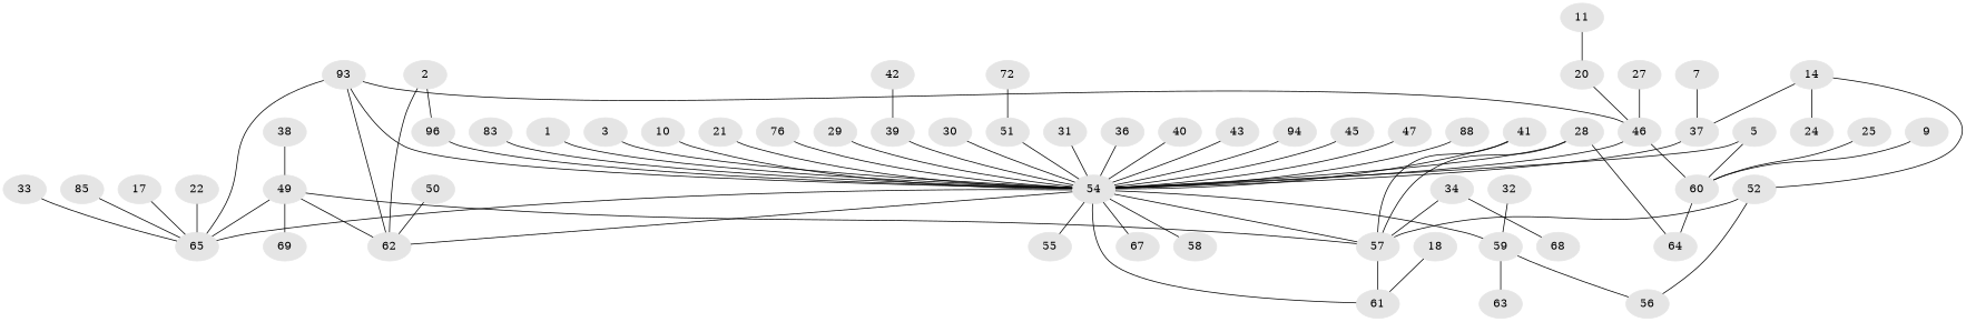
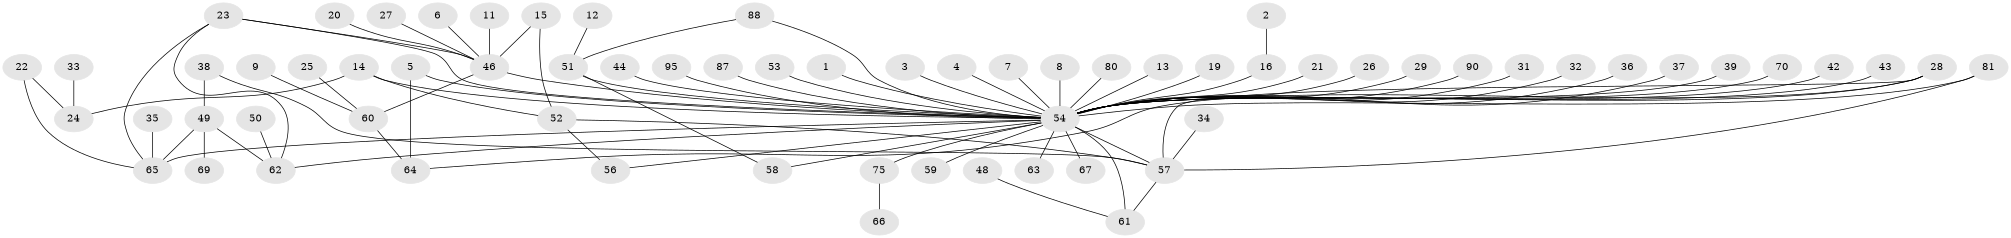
  graph {
    node [color=gray90 style=filled]
    edge [weight=1.0]
    1
    54
    62
    65
    61
    57
    58
    56
-   55
+   55 [label=75]
    59
    63
    67
    2
-   16 [label=96]
+   16
    3
+   4
    5
    64
+   6
    46
    60
    7
+   8
    9
-   10
+   10 [label=80]
    11
-   12 [label=72]
+   12
    51
+   13
    14
    24
    52
-   17
-   18
+   15
+   18 [label=48]
+   19
    20
    21
    22
-   23 [label=93]
+   23
    25
-   26 [label=76]
+   26
    27
    28
    29
-   30
+   30 [label=90]
    31
    32
    33
    34
-   68
-   35 [label=85]
+   35
    36
    37
    38
    49
    69
    39
-   40
-   41
+   40 [label=70]
+   41 [label=81]
    42
    43
-   44 [label=94]
-   45
-   47
+   44
+   45 [label=95]
+   47 [label=87]
    n66 [label=88]
    50
-   53 [label=83]
+   53
+   66
    1 -- 54
    54 -- 62
    54 -- 65
    54 -- 61
    54 -- 57
    54 -- 58
-   59 -- 56
+   54 -- 56
    54 -- 55
    54 -- 59
-   59 -- 63
+   54 -- 63
    54 -- 67
    57 -- 61
-   2 -- 62
+   55 -- 66
    2 -- 16
    16 -- 54
    3 -- 54
+   4 -- 54
    5 -- 54
-   5 -- 60
+   5 -- 64
+   6 -- 46
    46 -- 54
    46 -- 60
    60 -- 64
-   7 -- 37
+   7 -- 54
+   8 -- 54
    9 -- 60
    10 -- 54
-   11 -- 20
+   11 -- 46
    12 -- 51
    51 -- 54
-   14 -- 37
+   51 -- 58
+   13 -- 54
+   14 -- 54
    14 -- 24
    14 -- 52
    52 -- 57
    52 -- 56
-   17 -- 65
+   15 -- 46
+   15 -- 52
    18 -- 61
+   19 -- 54
    20 -- 46
    21 -- 54
    22 -- 65
+   22 -- 24
    23 -- 54
    23 -- 62
    23 -- 65
    23 -- 46
    25 -- 60
    26 -- 54
    27 -- 46
    28 -- 54 [weight=2.0]
    28 -- 57
    28 -- 64
    29 -- 54
    30 -- 54
    31 -- 54
-   32 -- 59
-   33 -- 65
+   32 -- 54
+   33 -- 24
    34 -- 57
-   34 -- 68
    35 -- 65
    36 -- 54
    37 -- 54
    38 -- 49
    49 -- 62
    49 -- 65
-   49 -- 57
+   38 -- 57
    49 -- 69
    39 -- 54
    40 -- 54
    41 -- 54
    41 -- 57
-   42 -- 39
+   42 -- 54
    43 -- 54
    44 -- 54
    45 -- 54
    47 -- 54
    n66 -- 54
+   n66 -- 51
    50 -- 62
    53 -- 54 [weight=2.0]
  }
